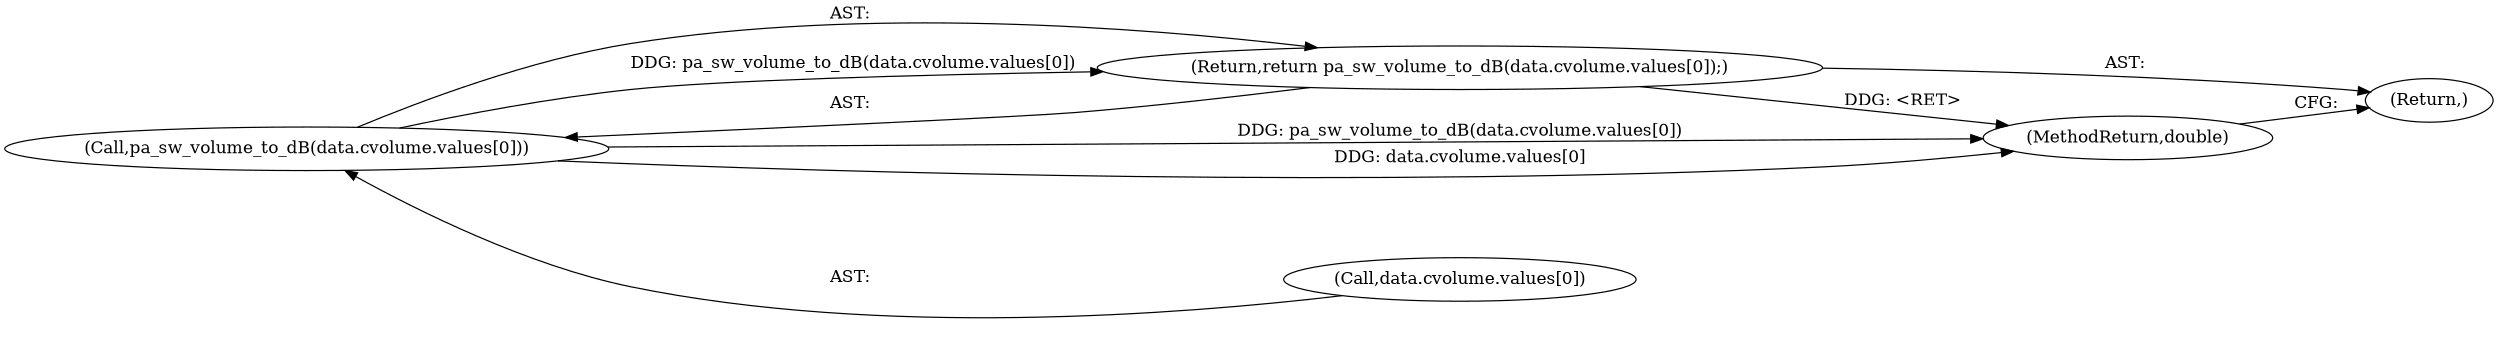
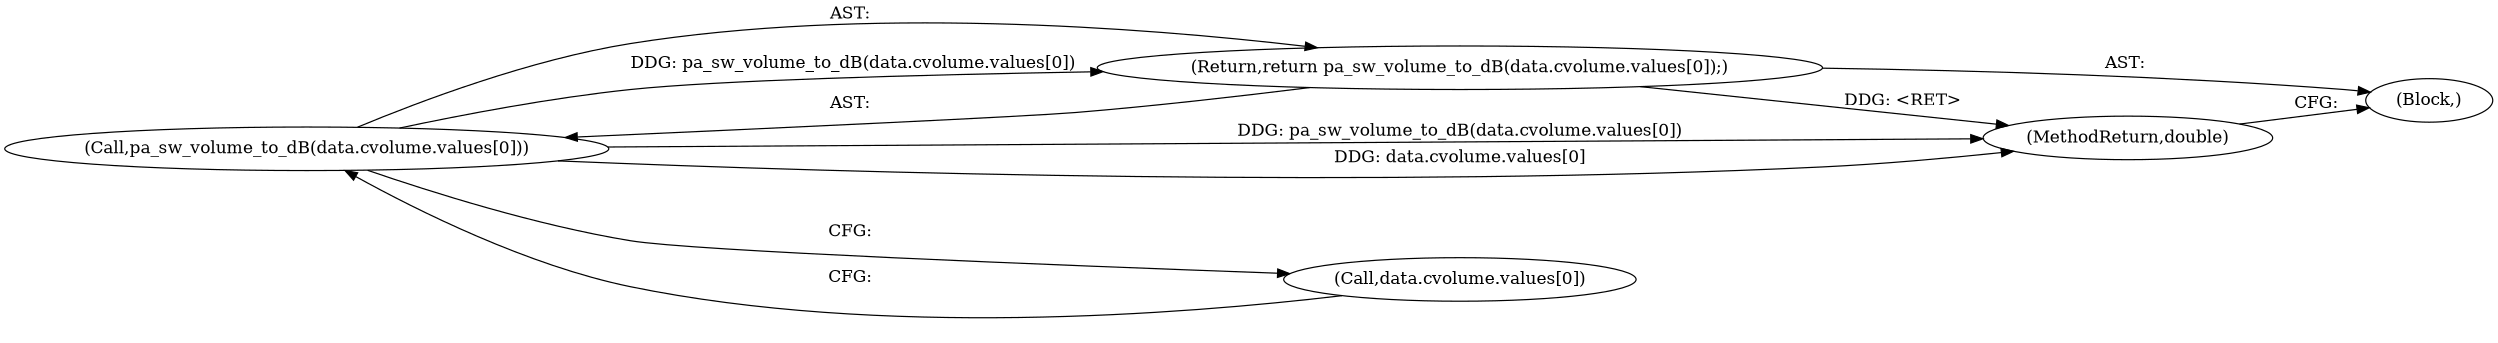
  digraph {
    rankdir=LR
    n1 [label="(Call,pa_sw_volume_to_dB(data.cvolume.values[0]))"]
    n2 [label="(Return,return pa_sw_volume_to_dB(data.cvolume.values[0]);)"]
    n3 [label="(MethodReturn,double)"]
    n4 [label="(Call,data.cvolume.values[0])"]
-   n5 [label="(Return,)"]
+   n5 [label="(Block,)"]
    n1 -> n2 [label="AST: "]
    n1 -> n2 [label="DDG: pa_sw_volume_to_dB(data.cvolume.values[0])"]
    n1 -> n3 [label="DDG: pa_sw_volume_to_dB(data.cvolume.values[0])"]
    n1 -> n3 [label="DDG: data.cvolume.values[0]"]
+   n1 -> n4 [label="CFG: "]
    n2 -> n1 [label="AST: "]
    n2 -> n3 [label="DDG: <RET>"]
    n2 -> n5 [label="AST: "]
    n3 -> n5 [label="CFG: "]
-   n4 -> n1 [label="AST: "]
+   n4 -> n1 [label="CFG: "]
  }
